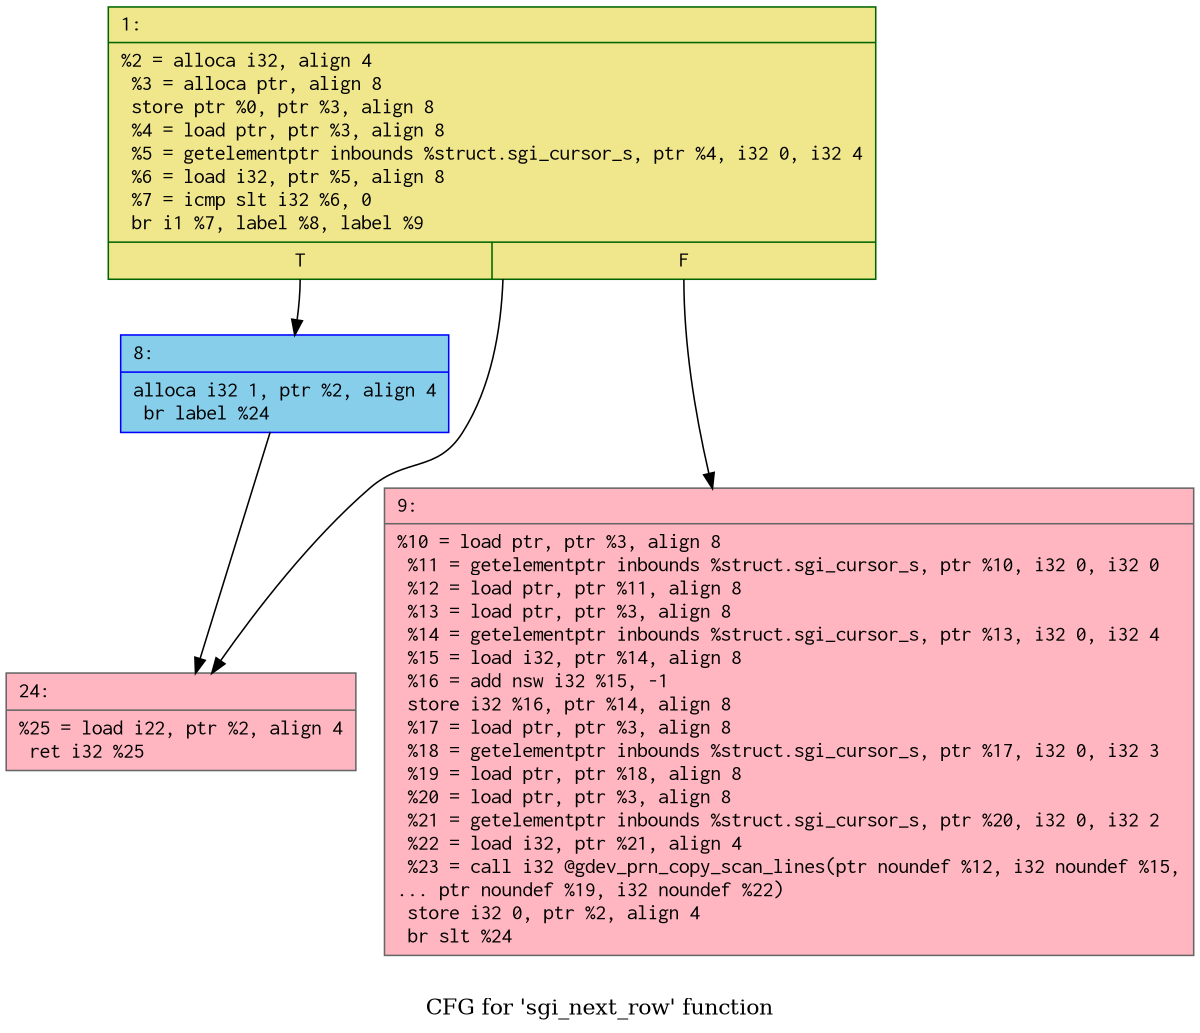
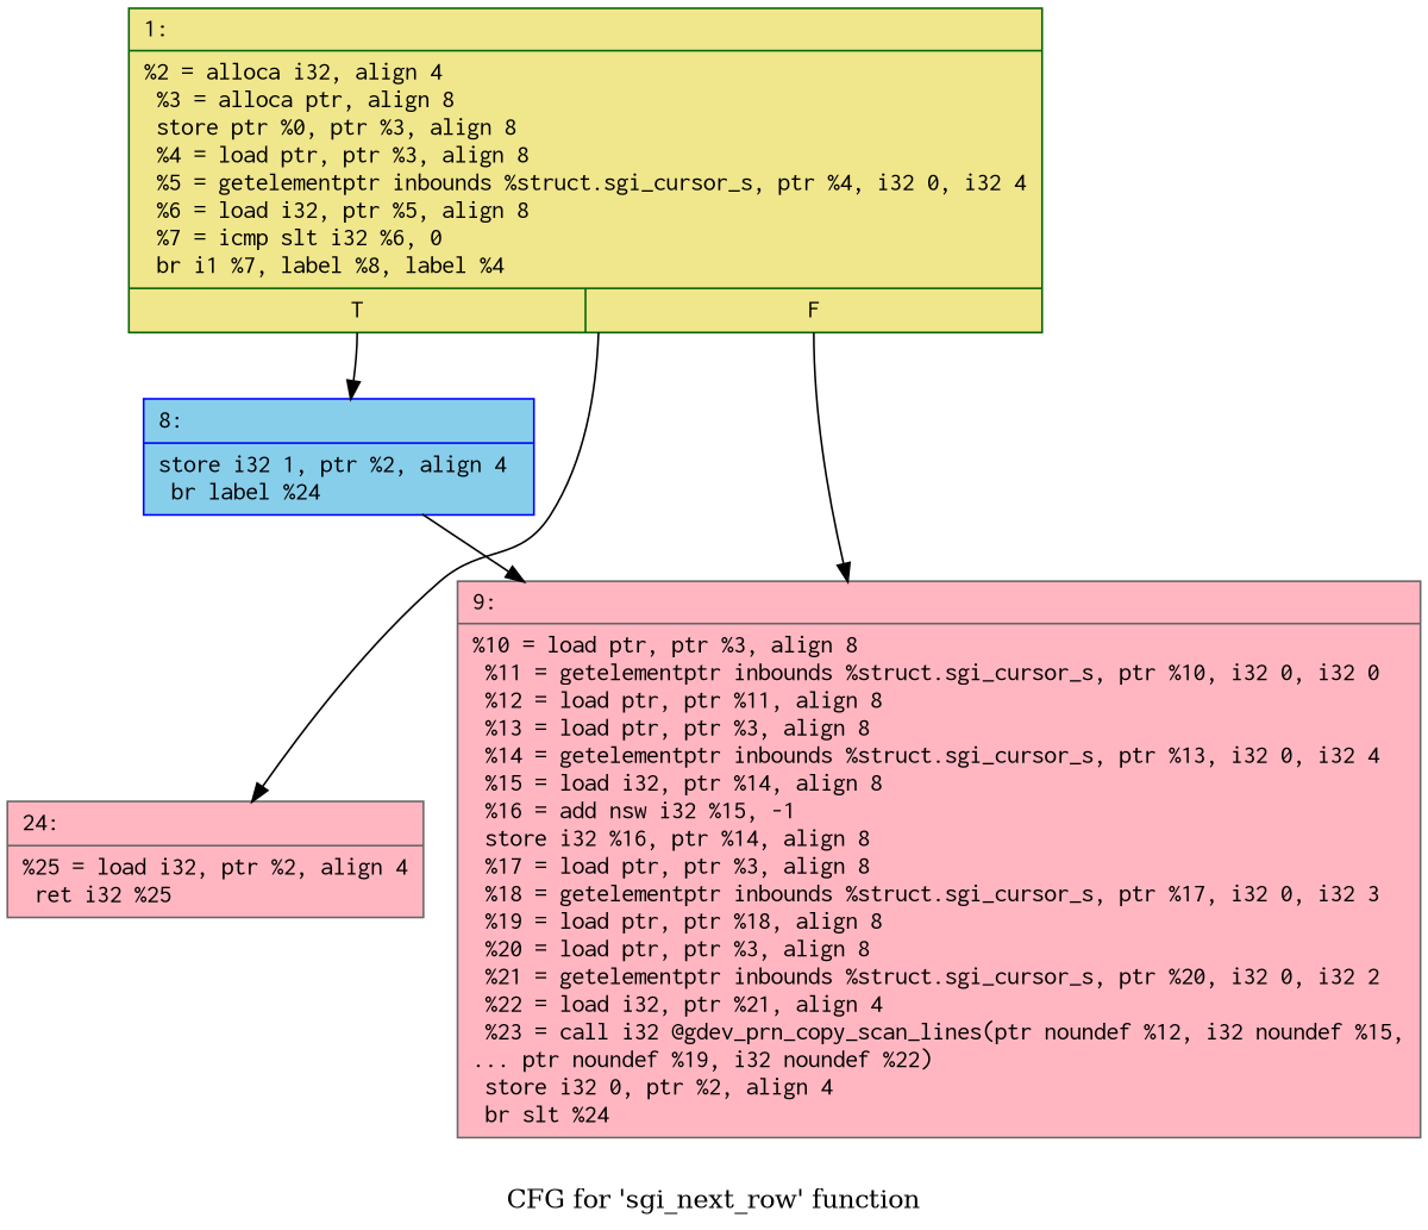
  digraph {
    label="CFG for 'sgi_next_row' function"
    node [color=gray40 fillcolor=lightpink fontname=Courier shape=record style=filled]
-   n1 [color=darkgreen fillcolor=khaki label="{1:\l|  %2 = alloca i32, align 4\l  %3 = alloca ptr, align 8\l  store ptr %0, ptr %3, align 8\l  %4 = load ptr, ptr %3, align 8\l  %5 = getelementptr inbounds %struct.sgi_cursor_s, ptr %4, i32 0, i32 4\l  %6 = load i32, ptr %5, align 8\l  %7 = icmp slt i32 %6, 0\l  br i1 %7, label %8, label %9\l|{<s0>T|<s1>F}}"]
-   n2 [color=blue fillcolor=skyblue label="{8:\l|  alloca i32 1, ptr %2, align 4\l  br label %24\l}"]
+   n1 [color=darkgreen fillcolor=khaki label="{1:\l|  %2 = alloca i32, align 4\l  %3 = alloca ptr, align 8\l  store ptr %0, ptr %3, align 8\l  %4 = load ptr, ptr %3, align 8\l  %5 = getelementptr inbounds %struct.sgi_cursor_s, ptr %4, i32 0, i32 4\l  %6 = load i32, ptr %5, align 8\l  %7 = icmp slt i32 %6, 0\l  br i1 %7, label %8, label %4\l|{<s0>T|<s1>F}}"]
+   n2 [color=blue fillcolor=skyblue label="{8:\l|  store i32 1, ptr %2, align 4\l  br label %24\l}"]
    n3 [label="{9:\l|  %10 = load ptr, ptr %3, align 8\l  %11 = getelementptr inbounds %struct.sgi_cursor_s, ptr %10, i32 0, i32 0\l  %12 = load ptr, ptr %11, align 8\l  %13 = load ptr, ptr %3, align 8\l  %14 = getelementptr inbounds %struct.sgi_cursor_s, ptr %13, i32 0, i32 4\l  %15 = load i32, ptr %14, align 8\l  %16 = add nsw i32 %15, -1\l  store i32 %16, ptr %14, align 8\l  %17 = load ptr, ptr %3, align 8\l  %18 = getelementptr inbounds %struct.sgi_cursor_s, ptr %17, i32 0, i32 3\l  %19 = load ptr, ptr %18, align 8\l  %20 = load ptr, ptr %3, align 8\l  %21 = getelementptr inbounds %struct.sgi_cursor_s, ptr %20, i32 0, i32 2\l  %22 = load i32, ptr %21, align 4\l  %23 = call i32 @gdev_prn_copy_scan_lines(ptr noundef %12, i32 noundef %15,\l... ptr noundef %19, i32 noundef %22)\l  store i32 0, ptr %2, align 4\l  br slt %24\l}"]
-   n4 [label="{24:\l|  %25 = load i22, ptr %2, align 4\l  ret i32 %25\l}"]
+   n4 [label="{24:\l|  %25 = load i32, ptr %2, align 4\l  ret i32 %25\l}"]
    n1 -> n2 [tailport=s0]
    n1 -> n3 [tailport=s1]
    n1 -> n4
-   n2 -> n4
+   n2 -> n3
  }
